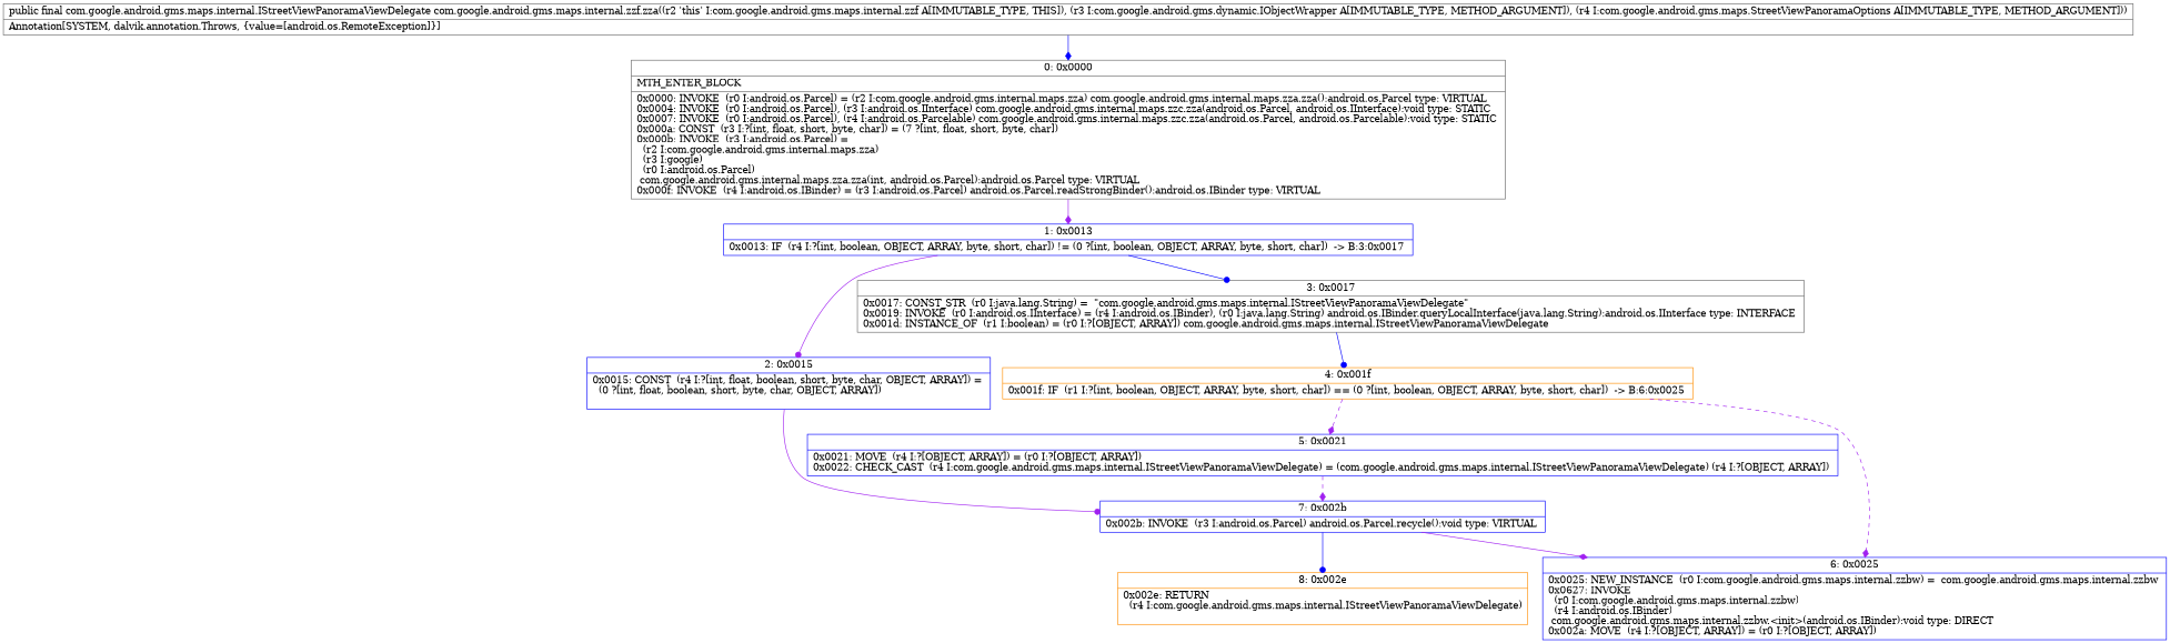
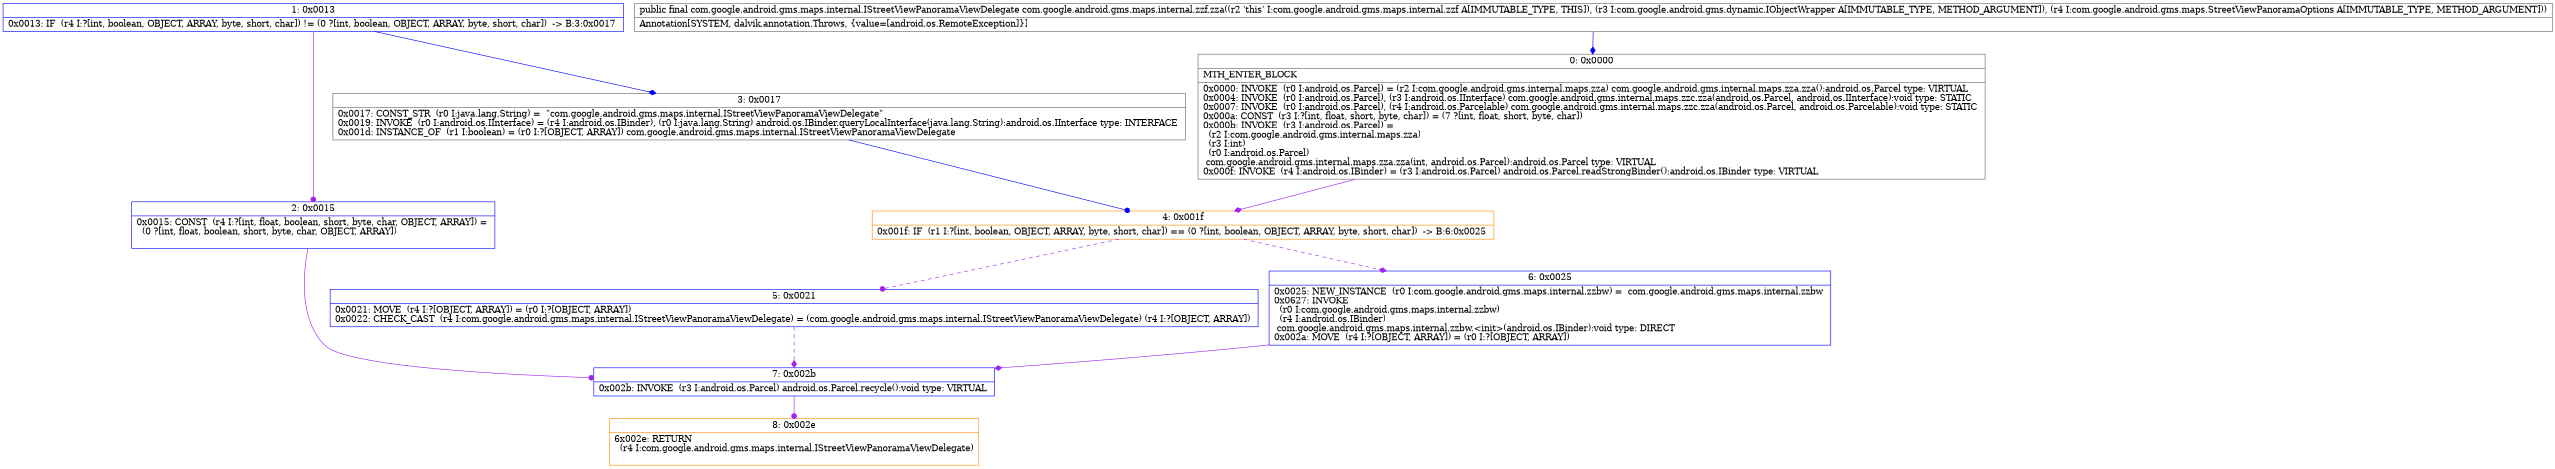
  digraph {
    node [color=blue shape=record]
    edge [arrowhead=diamond color=purple]
-   n1 [color=gray40 label="{0\:\ 0x0000|MTH_ENTER_BLOCK\l|0x0000: INVOKE  (r0 I:android.os.Parcel) = (r2 I:com.google.android.gms.internal.maps.zza) com.google.android.gms.internal.maps.zza.zza():android.os.Parcel type: VIRTUAL \l0x0004: INVOKE  (r0 I:android.os.Parcel), (r3 I:android.os.IInterface) com.google.android.gms.internal.maps.zzc.zza(android.os.Parcel, android.os.IInterface):void type: STATIC \l0x0007: INVOKE  (r0 I:android.os.Parcel), (r4 I:android.os.Parcelable) com.google.android.gms.internal.maps.zzc.zza(android.os.Parcel, android.os.Parcelable):void type: STATIC \l0x000a: CONST  (r3 I:?[int, float, short, byte, char]) = (7 ?[int, float, short, byte, char]) \l0x000b: INVOKE  (r3 I:android.os.Parcel) = \l  (r2 I:com.google.android.gms.internal.maps.zza)\l  (r3 I:google)\l  (r0 I:android.os.Parcel)\l com.google.android.gms.internal.maps.zza.zza(int, android.os.Parcel):android.os.Parcel type: VIRTUAL \l0x000f: INVOKE  (r4 I:android.os.IBinder) = (r3 I:android.os.Parcel) android.os.Parcel.readStrongBinder():android.os.IBinder type: VIRTUAL \l}"]
+   n1 [color=gray40 label="{0\:\ 0x0000|MTH_ENTER_BLOCK\l|0x0000: INVOKE  (r0 I:android.os.Parcel) = (r2 I:com.google.android.gms.internal.maps.zza) com.google.android.gms.internal.maps.zza.zza():android.os.Parcel type: VIRTUAL \l0x0004: INVOKE  (r0 I:android.os.Parcel), (r3 I:android.os.IInterface) com.google.android.gms.internal.maps.zzc.zza(android.os.Parcel, android.os.IInterface):void type: STATIC \l0x0007: INVOKE  (r0 I:android.os.Parcel), (r4 I:android.os.Parcelable) com.google.android.gms.internal.maps.zzc.zza(android.os.Parcel, android.os.Parcelable):void type: STATIC \l0x000a: CONST  (r3 I:?[int, float, short, byte, char]) = (7 ?[int, float, short, byte, char]) \l0x000b: INVOKE  (r3 I:android.os.Parcel) = \l  (r2 I:com.google.android.gms.internal.maps.zza)\l  (r3 I:int)\l  (r0 I:android.os.Parcel)\l com.google.android.gms.internal.maps.zza.zza(int, android.os.Parcel):android.os.Parcel type: VIRTUAL \l0x000f: INVOKE  (r4 I:android.os.IBinder) = (r3 I:android.os.Parcel) android.os.Parcel.readStrongBinder():android.os.IBinder type: VIRTUAL \l}"]
    n2 [label="{1\:\ 0x0013|0x0013: IF  (r4 I:?[int, boolean, OBJECT, ARRAY, byte, short, char]) != (0 ?[int, boolean, OBJECT, ARRAY, byte, short, char])  \-\> B:3:0x0017 \l}"]
    n3 [label="{2\:\ 0x0015|0x0015: CONST  (r4 I:?[int, float, boolean, short, byte, char, OBJECT, ARRAY]) = \l  (0 ?[int, float, boolean, short, byte, char, OBJECT, ARRAY])\l \l}"]
    n4 [color=gray40 label="{3\:\ 0x0017|0x0017: CONST_STR  (r0 I:java.lang.String) =  \"com.google.android.gms.maps.internal.IStreetViewPanoramaViewDelegate\" \l0x0019: INVOKE  (r0 I:android.os.IInterface) = (r4 I:android.os.IBinder), (r0 I:java.lang.String) android.os.IBinder.queryLocalInterface(java.lang.String):android.os.IInterface type: INTERFACE \l0x001d: INSTANCE_OF  (r1 I:boolean) = (r0 I:?[OBJECT, ARRAY]) com.google.android.gms.maps.internal.IStreetViewPanoramaViewDelegate \l}"]
    n5 [label="{7\:\ 0x002b|0x002b: INVOKE  (r3 I:android.os.Parcel) android.os.Parcel.recycle():void type: VIRTUAL \l}"]
    n6 [color=darkorange label="{4\:\ 0x001f|0x001f: IF  (r1 I:?[int, boolean, OBJECT, ARRAY, byte, short, char]) == (0 ?[int, boolean, OBJECT, ARRAY, byte, short, char])  \-\> B:6:0x0025 \l}"]
-   n7 [color=darkorange label="{8\:\ 0x002e|0x002e: RETURN  \l  (r4 I:com.google.android.gms.maps.internal.IStreetViewPanoramaViewDelegate)\l \l}"]
+   n7 [color=darkorange label="{8\:\ 0x002e|6x002e: RETURN  \l  (r4 I:com.google.android.gms.maps.internal.IStreetViewPanoramaViewDelegate)\l \l}"]
    n8 [label="{5\:\ 0x0021|0x0021: MOVE  (r4 I:?[OBJECT, ARRAY]) = (r0 I:?[OBJECT, ARRAY]) \l0x0022: CHECK_CAST  (r4 I:com.google.android.gms.maps.internal.IStreetViewPanoramaViewDelegate) = (com.google.android.gms.maps.internal.IStreetViewPanoramaViewDelegate) (r4 I:?[OBJECT, ARRAY]) \l}"]
    n9 [label="{6\:\ 0x0025|0x0025: NEW_INSTANCE  (r0 I:com.google.android.gms.maps.internal.zzbw) =  com.google.android.gms.maps.internal.zzbw \l0x0627: INVOKE  \l  (r0 I:com.google.android.gms.maps.internal.zzbw)\l  (r4 I:android.os.IBinder)\l com.google.android.gms.maps.internal.zzbw.\<init\>(android.os.IBinder):void type: DIRECT \l0x002a: MOVE  (r4 I:?[OBJECT, ARRAY]) = (r0 I:?[OBJECT, ARRAY]) \l}"]
    n10 [color=gray40 label="{public final com.google.android.gms.maps.internal.IStreetViewPanoramaViewDelegate com.google.android.gms.maps.internal.zzf.zza((r2 'this' I:com.google.android.gms.maps.internal.zzf A[IMMUTABLE_TYPE, THIS]), (r3 I:com.google.android.gms.dynamic.IObjectWrapper A[IMMUTABLE_TYPE, METHOD_ARGUMENT]), (r4 I:com.google.android.gms.maps.StreetViewPanoramaOptions A[IMMUTABLE_TYPE, METHOD_ARGUMENT]))  | Annotation[SYSTEM, dalvik.annotation.Throws, \{value=[android.os.RemoteException]\}]\l}"]
-   n1 -> n2
+   n1 -> n6
    n2 -> n3 [arrowhead=dot style=solid]
-   n2 -> n4 [arrowhead=dot color=blue]
+   n2 -> n4 [color=blue]
    n3 -> n5 [arrowhead=dot]
    n4 -> n6 [arrowhead=dot color=blue]
-   n5 -> n7 [arrowhead=dot color=blue]
-   n6 -> n8 [style=dashed]
+   n5 -> n7 [arrowhead=dot]
+   n6 -> n8 [arrowhead=dot style=dashed]
    n6 -> n9 [style=dashed]
    n8 -> n5 [style=dashed]
-   n5 -> n9
+   n9 -> n5
    n10 -> n1 [color=blue]
  }
